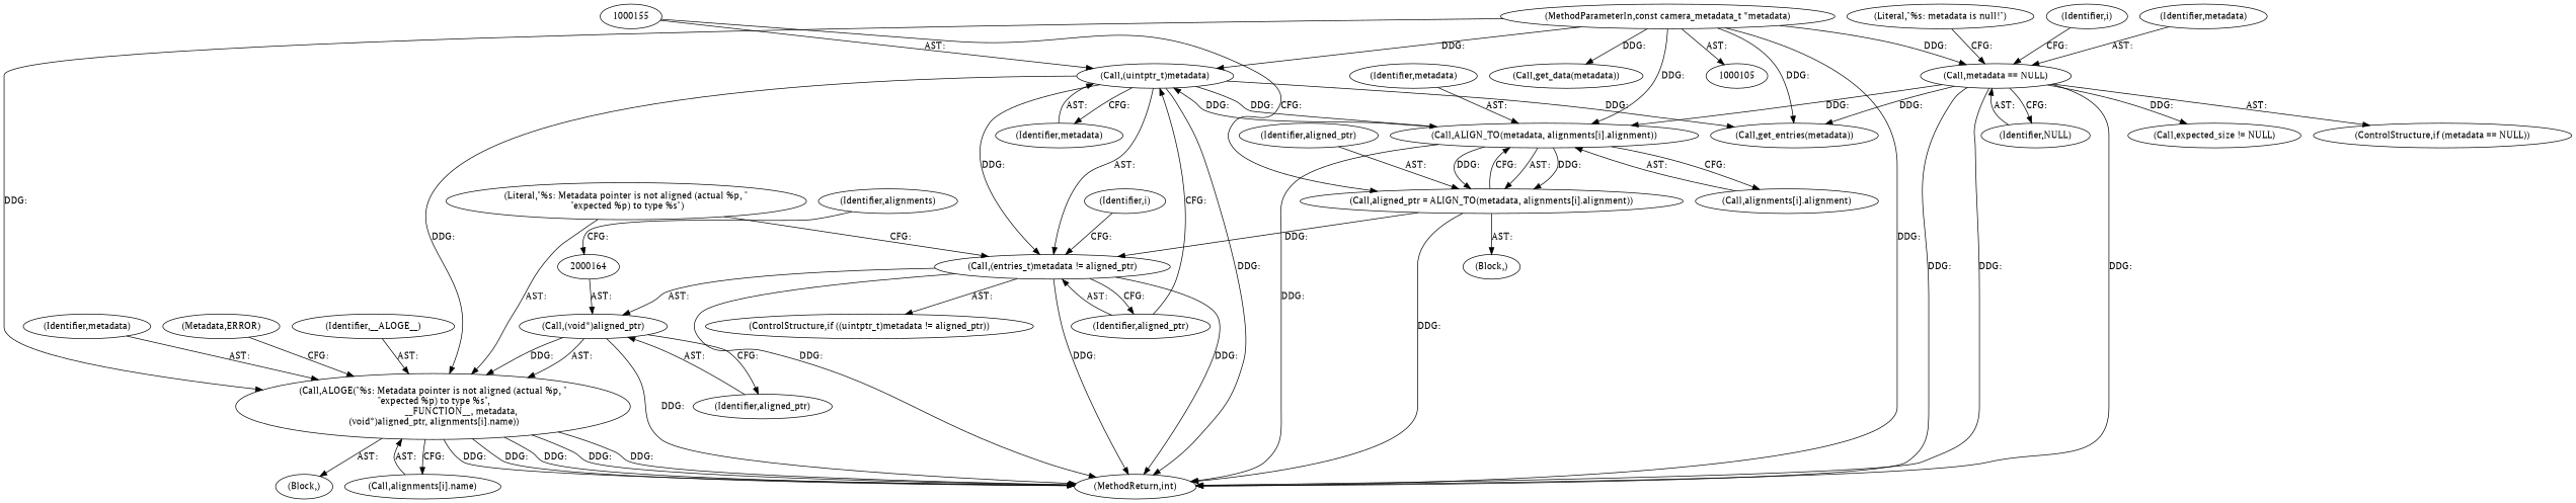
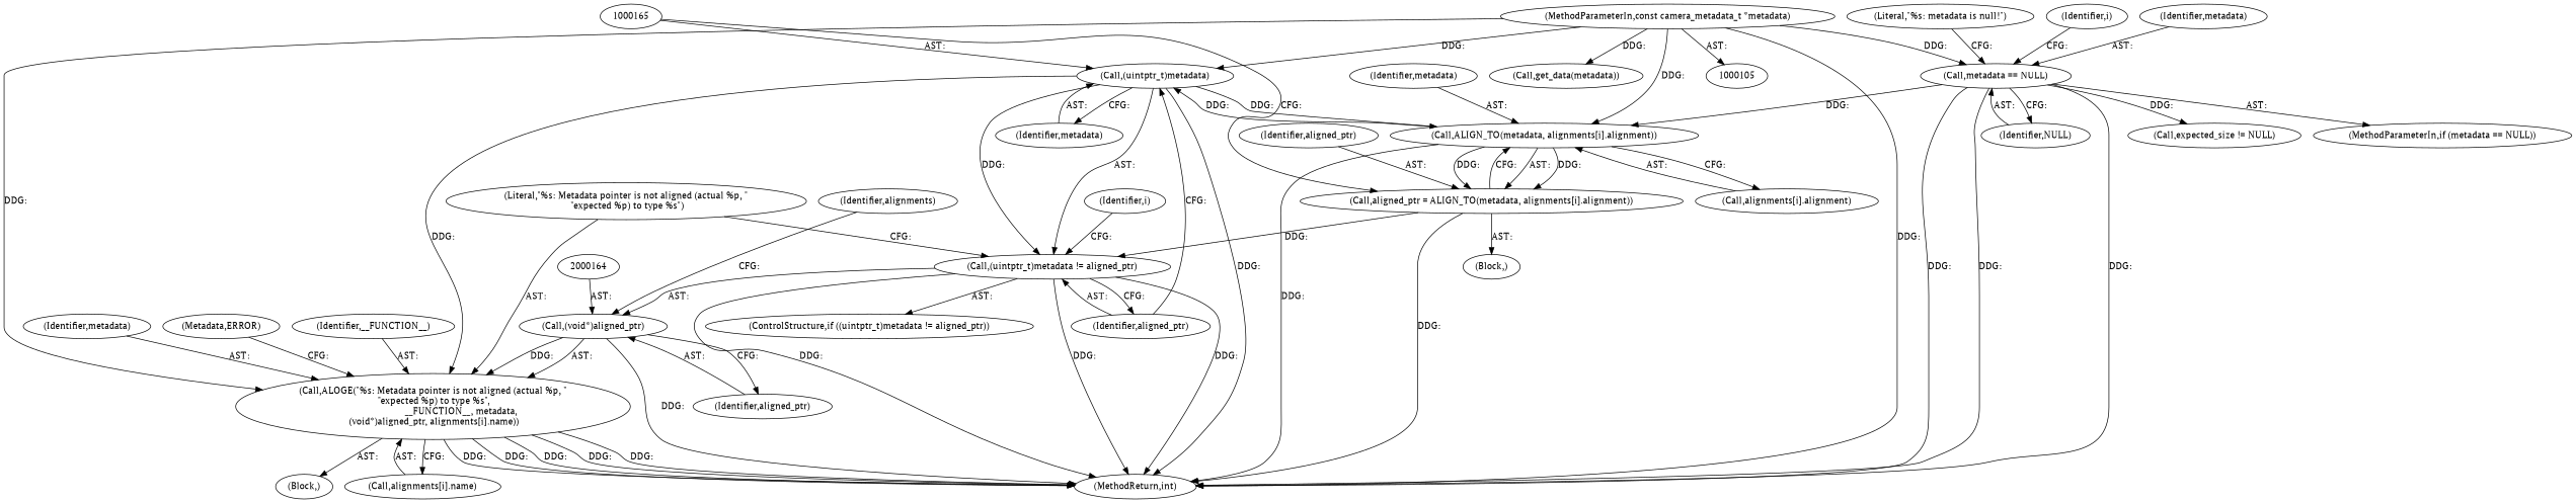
  digraph {
    fontname="PT Serif"
    node [fontname="PT Serif"]
    edge [fontname="PT Serif"]
    n1 [label="(Call,ALOGE(\"%s: Metadata pointer is not aligned (actual %p, \"\n \"expected %p) to type %s\",\n                      __FUNCTION__, metadata,\n (void*)aligned_ptr, alignments[i].name))"]
    n2 [label="(Call,alignments[i].name)"]
    n3 [label="(MethodReturn,int)"]
    n4 [label="(Block,)"]
    n5 [label="(Call,(uintptr_t)metadata)"]
    n6 [label="(Call,ALIGN_TO(metadata, alignments[i].alignment))"]
-   n7 [label="(Call,(entries_t)metadata != aligned_ptr)"]
+   n7 [label="(Call,(uintptr_t)metadata != aligned_ptr)"]
    n8 [label="(Identifier,metadata)"]
-   n9 [label="(Call,get_entries(metadata))"]
    n10 [label="(Call,aligned_ptr = ALIGN_TO(metadata, alignments[i].alignment))"]
    n11 [label="(Call,alignments[i].alignment)"]
    n12 [label="(Call,(void*)aligned_ptr)"]
    n13 [label="(Identifier,aligned_ptr)"]
    n14 [label="(ControlStructure,if ((uintptr_t)metadata != aligned_ptr))"]
    n15 [label="(Block,)"]
    n16 [label="(Call,metadata == NULL)"]
    n17 [label="(Call,expected_size != NULL)"]
-   n18 [label="(ControlStructure,if (metadata == NULL))"]
+   n18 [label="(MethodParameterIn,if (metadata == NULL))"]
    n19 [label="(Identifier,NULL)"]
    n20 [label="(MethodParameterIn,const camera_metadata_t *metadata)"]
    n21 [label="(Call,get_data(metadata))"]
    1000105
    n23 [label="(Identifier,aligned_ptr)"]
    n24 [label="(Identifier,i)"]
    n25 [label="(Identifier,metadata)"]
    n26 [label="(Identifier,i)"]
-   n27 [label="(Identifier,__ALOGE__)"]
+   n27 [label="(Identifier,__FUNCTION__)"]
    n28 [label="(Literal,\"%s: Metadata pointer is not aligned (actual %p, \"\n \"expected %p) to type %s\")"]
    n29 [label="(Identifier,metadata)"]
    n30 [label="(Identifier,metadata)"]
    n31 [label="(Identifier,alignments)"]
    n32 [label="(Literal,\"%s: metadata is null!\")"]
    n33 [label="(Metadata,ERROR)"]
    n34 [label="(Identifier,aligned_ptr)"]
-   1000155
+   1000155 [label=1000165]
    n36 [label=2000164]
    n1 -> n2 [label="CFG: "]
    n1 -> n3 [label="DDG: "]
    n1 -> n3 [label="DDG: "]
    n1 -> n3 [label="DDG: "]
    n1 -> n3 [label="DDG: "]
    n1 -> n3 [label="DDG: "]
    n1 -> n4 [label="AST: "]
    n2 -> n1 [label="AST: "]
    n5 -> n1 [label="DDG: "]
    n5 -> n3 [label="DDG: "]
    n5 -> n6 [label="DDG: "]
    n5 -> n7 [label="AST: "]
    n5 -> n7 [label="DDG: "]
    n5 -> n8 [label="CFG: "]
-   n5 -> n9 [label="DDG: "]
    n6 -> n3 [label="DDG: "]
    n6 -> n5 [label="DDG: "]
    n6 -> n10 [label="AST: "]
    n6 -> n10 [label="DDG: "]
    n6 -> n10 [label="DDG: "]
    n6 -> n11 [label="CFG: "]
    n7 -> n3 [label="DDG: "]
    n7 -> n3 [label="DDG: "]
    n7 -> n3 [label="DDG: "]
    n7 -> n12 [label="AST: "]
    n7 -> n13 [label="CFG: "]
    n7 -> n14 [label="AST: "]
    n8 -> n5 [label="AST: "]
    n10 -> n3 [label="DDG: "]
    n10 -> n6 [label="CFG: "]
    n10 -> n7 [label="DDG: "]
    n10 -> n15 [label="AST: "]
    n11 -> n6 [label="AST: "]
    n12 -> n1 [label="AST: "]
    n12 -> n1 [label="DDG: "]
    n12 -> n3 [label="DDG: "]
    n12 -> n23 [label="CFG: "]
    n13 -> n5 [label="CFG: "]
    n13 -> n7 [label="AST: "]
    n16 -> n3 [label="DDG: "]
    n16 -> n3 [label="DDG: "]
    n16 -> n3 [label="DDG: "]
    n16 -> n6 [label="DDG: "]
-   n16 -> n9 [label="DDG: "]
    n16 -> n17 [label="DDG: "]
    n16 -> n18 [label="AST: "]
    n16 -> n19 [label="CFG: "]
    n19 -> n16 [label="AST: "]
    n20 -> n1 [label="DDG: "]
    n20 -> n3 [label="DDG: "]
    n20 -> n5 [label="DDG: "]
    n20 -> n6 [label="DDG: "]
-   n20 -> n9 [label="DDG: "]
    n20 -> n16 [label="DDG: "]
    n20 -> n21 [label="DDG: "]
    n20 -> 1000105 [label="AST: "]
    n23 -> n12 [label="AST: "]
    n24 -> n16 [label="CFG: "]
    n25 -> n16 [label="AST: "]
    n26 -> n7 [label="CFG: "]
    n27 -> n1 [label="AST: "]
    n28 -> n1 [label="AST: "]
    n28 -> n7 [label="CFG: "]
    n29 -> n6 [label="AST: "]
    n30 -> n1 [label="AST: "]
-   n31 -> n36 [label="CFG: "]
+   n31 -> n12 [label="CFG: "]
    n32 -> n16 [label="CFG: "]
    n33 -> n1 [label="CFG: "]
    n34 -> n10 [label="AST: "]
    1000155 -> n5 [label="AST: "]
    1000155 -> n10 [label="CFG: "]
    n36 -> n12 [label="AST: "]
  }
